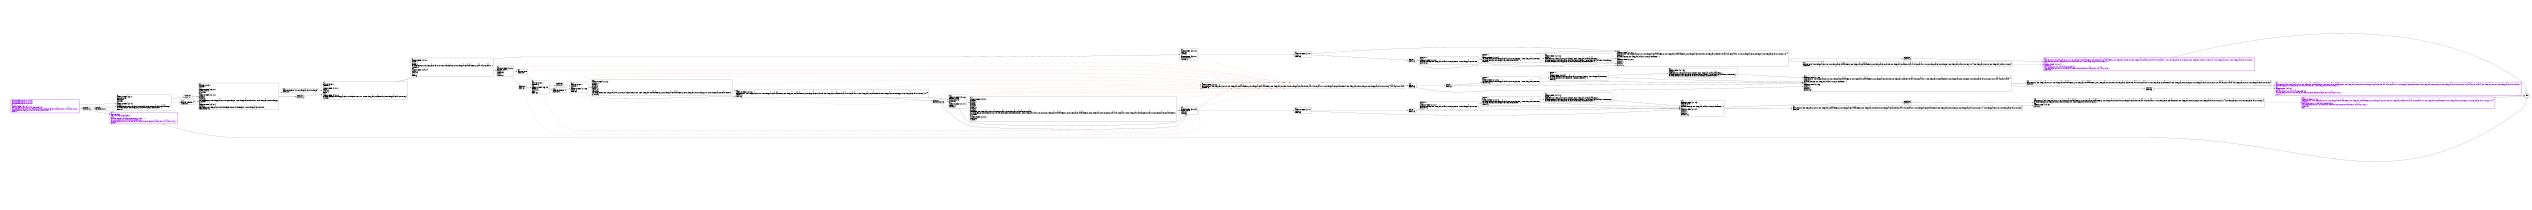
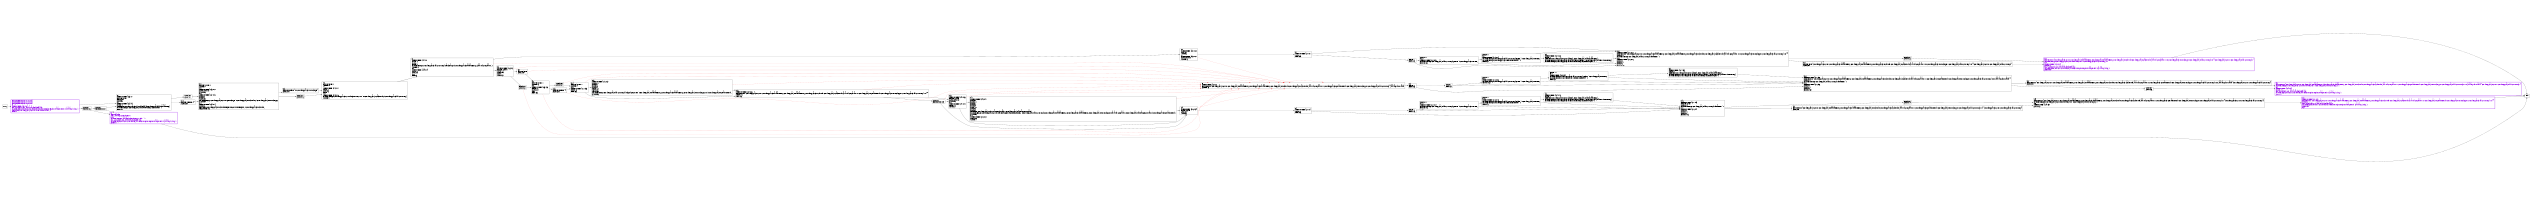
  digraph {
    rankdir=LR
    node [shape=record]
    n1 [color=purple fontcolor=purple label="L58\lFRAME FULL [com/sleepycat/je/Cursor com/sleepycat/je/DatabaseEntry com/sleepycat/je/DatabaseEntry com/sleepycat/je/LockMode com/sleepycat/je/CacheMode java/util/Comparator I I com/sleepycat/je/OperationResult com/sleepycat/je/txn/LockType I com/sleepycat/je/dbi/CursorImpl T T T java/lang/Throwable] [com/sleepycat/je/Cursor com/sleepycat/je/dbi/CursorImpl I]\lINVOKESPECIAL com/sleepycat/je/Cursor.endMoveCursor (Lcom/sleepycat/je/dbi/CursorImpl;Z)V\lL59\lLINENUMBER 4319 L59\lALOAD 15\lLDC \"8503d3bf-1c15-4dad-a0ab-d5ed3e094f48\"\lINVOKESTATIC edu/cmu/cs/mvelezce/java/execute/region/RegionsManager.exit (Ljava/lang/String;)V\lATHROW\l" penwidth=3]
    exit
    n3 [label="L43\lLINENUMBER 4317 L43\lFRAME SAME\lALOAD 11\lINVOKEVIRTUAL com/sleepycat/je/dbi/CursorImpl.releaseBIN ()V\lL47\lLINENUMBER 4318 L47\lALOAD 0\lALOAD 11\lALOAD 8\lIFNULL L48\l"]
    n4 [label="L48\lFRAME FULL [com/sleepycat/je/Cursor com/sleepycat/je/DatabaseEntry com/sleepycat/je/DatabaseEntry com/sleepycat/je/LockMode com/sleepycat/je/CacheMode java/util/Comparator I I com/sleepycat/je/OperationResult com/sleepycat/je/txn/LockType I com/sleepycat/je/dbi/CursorImpl I I I] [com/sleepycat/je/Cursor com/sleepycat/je/dbi/CursorImpl]\lICONST_0\l"]
    n5 [label="ICONST_1\lGOTO L49\l"]
    n6 [label="L49\lFRAME FULL [com/sleepycat/je/Cursor com/sleepycat/je/DatabaseEntry com/sleepycat/je/DatabaseEntry com/sleepycat/je/LockMode com/sleepycat/je/CacheMode java/util/Comparator I I com/sleepycat/je/OperationResult com/sleepycat/je/txn/LockType I com/sleepycat/je/dbi/CursorImpl I I I] [com/sleepycat/je/Cursor com/sleepycat/je/dbi/CursorImpl I]\lINVOKESPECIAL com/sleepycat/je/Cursor.endMoveCursor (Lcom/sleepycat/je/dbi/CursorImpl;Z)V\lL50\lLINENUMBER 4319 L50\lGOTO L51\l"]
    n7 [label="L41\lLINENUMBER 4292 L41\lALOAD 0\lALOAD 11\lALOAD 1\lALOAD 2\lALOAD 9\lILOAD 10\lALOAD 5\lALOAD 0\lGETFIELD com/sleepycat/je/Cursor.rangeConstraint : Lcom/sleepycat/je/dbi/RangeConstraint;\lINVOKESPECIAL com/sleepycat/je/Cursor.searchRangeAdvanceAndCheckKey (Lcom/sleepycat/je/dbi/CursorImpl;Lcom/sleepycat/je/DatabaseEntry;Lcom/sleepycat/je/DatabaseEntry;Lcom/sleepycat/je/txn/LockType;ZLjava/util/Comparator;Lcom/sleepycat/je/dbi/RangeConstraint;)Lcom/sleepycat/je/OperationResult;\lASTORE 8\lL42\lLINENUMBER 4302 L42\lICONST_0\lISTORE 7\l"]
    n8 [label="L2\lLINENUMBER 4310 L2\lFRAME FULL [com/sleepycat/je/Cursor com/sleepycat/je/DatabaseEntry com/sleepycat/je/DatabaseEntry com/sleepycat/je/LockMode com/sleepycat/je/CacheMode java/util/Comparator I I com/sleepycat/je/OperationResult com/sleepycat/je/txn/LockType I com/sleepycat/je/dbi/CursorImpl] [java/lang/Throwable]\lASTORE 15\l"]
    n9 [label="L39\lLINENUMBER 4306 L39\lFRAME SAME\lICONST_1\lISTORE 6\l"]
    n10 [label="L5\lILOAD 6\lIFEQ L52\l"]
    n11 [label="L4\lLINENUMBER 4310 L4\lILOAD 6\lIFEQ L43\l"]
    n12 [label="ILOAD 7\lIFEQ L52\l"]
    n13 [label="L52\lLINENUMBER 4317 L52\lFRAME FULL [com/sleepycat/je/Cursor com/sleepycat/je/DatabaseEntry com/sleepycat/je/DatabaseEntry com/sleepycat/je/LockMode com/sleepycat/je/CacheMode java/util/Comparator I I com/sleepycat/je/OperationResult com/sleepycat/je/txn/LockType I com/sleepycat/je/dbi/CursorImpl T T T java/lang/Throwable] []\lALOAD 11\lINVOKEVIRTUAL com/sleepycat/je/dbi/CursorImpl.releaseBIN ()V\lL56\lLINENUMBER 4318 L56\lALOAD 0\lALOAD 11\lALOAD 8\lIFNULL L57\l"]
    n14 [label="ALOAD 11\lL53\lLINENUMBER 4312 L53\lINVOKEVIRTUAL com/sleepycat/je/dbi/CursorImpl.getBIN ()Lcom/sleepycat/je/tree/BIN;\lIFNULL L52\l"]
    n15 [label="ICONST_1\lGOTO L58\l"]
    n16 [label="L57\lFRAME FULL [com/sleepycat/je/Cursor com/sleepycat/je/DatabaseEntry com/sleepycat/je/DatabaseEntry com/sleepycat/je/LockMode com/sleepycat/je/CacheMode java/util/Comparator I I com/sleepycat/je/OperationResult com/sleepycat/je/txn/LockType I com/sleepycat/je/dbi/CursorImpl T T T java/lang/Throwable] [com/sleepycat/je/Cursor com/sleepycat/je/dbi/CursorImpl]\lICONST_0\l"]
    n17 [label="L30\lFRAME SAME\lICONST_0\l"]
    n18 [label="L31\lFRAME SAME1 I\lISTORE 13\lL32\lLINENUMBER 4265 L32\lILOAD 12\lICONST_4\lIAND\lIFEQ L33\l"]
    n19 [label="ICONST_1\lGOTO L34\l"]
    n20 [label="L33\lFRAME APPEND [I]\lICONST_0\l"]
    n21 [label="ILOAD 7\lIFEQ L22\l"]
    n22 [label="L22\lLINENUMBER 4317 L22\lFRAME FULL [com/sleepycat/je/Cursor com/sleepycat/je/DatabaseEntry com/sleepycat/je/DatabaseEntry com/sleepycat/je/LockMode com/sleepycat/je/CacheMode java/util/Comparator I I N com/sleepycat/je/txn/LockType I com/sleepycat/je/dbi/CursorImpl I N] []\lALOAD 11\lINVOKEVIRTUAL com/sleepycat/je/dbi/CursorImpl.releaseBIN ()V\lL26\lLINENUMBER 4318 L26\lALOAD 0\lALOAD 11\lALOAD 8\lIFNULL L27\l"]
    n23 [label="ALOAD 11\lL23\lLINENUMBER 4312 L23\lINVOKEVIRTUAL com/sleepycat/je/dbi/CursorImpl.getBIN ()Lcom/sleepycat/je/tree/BIN;\lIFNULL L22\l"]
    n24 [label="L27\lFRAME FULL [com/sleepycat/je/Cursor com/sleepycat/je/DatabaseEntry com/sleepycat/je/DatabaseEntry com/sleepycat/je/LockMode com/sleepycat/je/CacheMode java/util/Comparator I I N com/sleepycat/je/txn/LockType I com/sleepycat/je/dbi/CursorImpl I N] [com/sleepycat/je/Cursor com/sleepycat/je/dbi/CursorImpl]\lICONST_0\l"]
    n25 [label="ICONST_1\lGOTO L28\l"]
    n26 [label="ALOAD 11\lL24\lLINENUMBER 4313 L24\lINVOKEVIRTUAL com/sleepycat/je/dbi/CursorImpl.getBIN ()Lcom/sleepycat/je/tree/BIN;\lINVOKEVIRTUAL com/sleepycat/je/tree/BIN.isBINDelta ()Z\lIFEQ L22\l"]
    n27 [label="L55\lLINENUMBER 4314 L55\lALOAD 0\lGETFIELD com/sleepycat/je/Cursor.dbImpl : Lcom/sleepycat/je/dbi/DatabaseImpl;\lINVOKEVIRTUAL com/sleepycat/je/dbi/DatabaseImpl.getEnv ()Lcom/sleepycat/je/dbi/EnvironmentImpl;\lINVOKEVIRTUAL com/sleepycat/je/dbi/EnvironmentImpl.incBinDeltaGets ()V\l"]
    n28 [label="ILOAD 7\lIFEQ L43\l"]
    n29 [label="ALOAD 11\lL44\lLINENUMBER 4312 L44\lINVOKEVIRTUAL com/sleepycat/je/dbi/CursorImpl.getBIN ()Lcom/sleepycat/je/tree/BIN;\lIFNULL L43\l"]
    n30 [label="ALOAD 11\lL45\lLINENUMBER 4313 L45\lINVOKEVIRTUAL com/sleepycat/je/dbi/CursorImpl.getBIN ()Lcom/sleepycat/je/tree/BIN;\lINVOKEVIRTUAL com/sleepycat/je/tree/BIN.isBINDelta ()Z\lIFEQ L43\l"]
    n31 [label="ALOAD 11\lL54\lLINENUMBER 4313 L54\lINVOKEVIRTUAL com/sleepycat/je/dbi/CursorImpl.getBIN ()Lcom/sleepycat/je/tree/BIN;\lINVOKEVIRTUAL com/sleepycat/je/tree/BIN.isBINDelta ()Z\lIFEQ L52\l"]
    n32 [color=purple fontcolor=purple label="TRYCATCHBLOCK L0 L1 L2 null\lTRYCATCHBLOCK L3 L4 L2 null\lTRYCATCHBLOCK L2 L5 L2 null\lL6\lLINENUMBER 4231 L6\lLDC \"8503d3bf-1c15-4dad-a0ab-d5ed3e094f48\"\lINVOKESTATIC edu/cmu/cs/mvelezce/java/execute/region/RegionsManager.enter (Ljava/lang/String;)V\lGETSTATIC com/sleepycat/je/Cursor.$assertionsDisabled : Z\lIFNE L7\l" penwidth=3]
    n33 [label="L7\lLINENUMBER 4233 L7\lFRAME SAME\lICONST_0\lISTORE 6\lL9\lLINENUMBER 4234 L9\lALOAD 0\lGETFIELD com/sleepycat/je/Cursor.dbImpl : Lcom/sleepycat/je/dbi/DatabaseImpl;\lINVOKEVIRTUAL com/sleepycat/je/dbi/DatabaseImpl.isInternalDb ()Z\lIFNE L10\l"]
    n34 [label="ALOAD 1\lIFNULL L8\l"]
    n35 [label="ICONST_1\lGOTO L11\l"]
    n36 [label="L10\lFRAME APPEND [I]\lICONST_0\l"]
    n37 [label="ALOAD 2\lIFNONNULL L7\l"]
    n38 [color=purple fontcolor=purple label="L8\lFRAME SAME\lNEW java/lang/AssertionError\lDUP\lINVOKESPECIAL java/lang/AssertionError.\<init\> ()V\lLDC \"8503d3bf-1c15-4dad-a0ab-d5ed3e094f48\"\lINVOKESTATIC edu/cmu/cs/mvelezce/java/execute/region/RegionsManager.exit (Ljava/lang/String;)V\lATHROW\l" penwidth=3]
    n39 [label="L25\lLINENUMBER 4314 L25\lALOAD 0\lGETFIELD com/sleepycat/je/Cursor.dbImpl : Lcom/sleepycat/je/dbi/DatabaseImpl;\lINVOKEVIRTUAL com/sleepycat/je/dbi/DatabaseImpl.getEnv ()Lcom/sleepycat/je/dbi/EnvironmentImpl;\lINVOKEVIRTUAL com/sleepycat/je/dbi/EnvironmentImpl.incBinDeltaGets ()V\l"]
    n40 [color=purple fontcolor=purple label="L51\lLINENUMBER 4321 L51\lFRAME FULL [com/sleepycat/je/Cursor com/sleepycat/je/DatabaseEntry com/sleepycat/je/DatabaseEntry com/sleepycat/je/LockMode com/sleepycat/je/CacheMode java/util/Comparator I I com/sleepycat/je/OperationResult com/sleepycat/je/txn/LockType I com/sleepycat/je/dbi/CursorImpl I I I] []\lALOAD 8\lLDC \"8503d3bf-1c15-4dad-a0ab-d5ed3e094f48\"\lINVOKESTATIC edu/cmu/cs/mvelezce/java/execute/region/RegionsManager.exit (Ljava/lang/String;)V\lARETURN\lL60\l" penwidth=3]
    n41 [color=purple fontcolor=purple label="L28\lFRAME FULL [com/sleepycat/je/Cursor com/sleepycat/je/DatabaseEntry com/sleepycat/je/DatabaseEntry com/sleepycat/je/LockMode com/sleepycat/je/CacheMode java/util/Comparator I I N com/sleepycat/je/txn/LockType I com/sleepycat/je/dbi/CursorImpl I N] [com/sleepycat/je/Cursor com/sleepycat/je/dbi/CursorImpl I]\lINVOKESPECIAL com/sleepycat/je/Cursor.endMoveCursor (Lcom/sleepycat/je/dbi/CursorImpl;Z)V\lL29\lLINENUMBER 4252 L29\lALOAD 13\lLDC \"8503d3bf-1c15-4dad-a0ab-d5ed3e094f48\"\lINVOKESTATIC edu/cmu/cs/mvelezce/java/execute/region/RegionsManager.exit (Ljava/lang/String;)V\lARETURN\l" penwidth=3]
    n42 [label="L34\lFRAME SAME1 I\lISTORE 14\lL35\lLINENUMBER 4272 L35\lILOAD 13\lIFEQ L36\l"]
    n43 [label="L37\lLINENUMBER 4273 L37\lALOAD 11\lALOAD 1\lALOAD 2\lALOAD 9\lILOAD 10\lICONST_1\lICONST_0\lINVOKEVIRTUAL com/sleepycat/je/dbi/CursorImpl.lockAndGetCurrent (Lcom/sleepycat/je/DatabaseEntry;Lcom/sleepycat/je/DatabaseEntry;Lcom/sleepycat/je/txn/LockType;ZZZ)Lcom/sleepycat/je/OperationResult;\lASTORE 8\l"]
    n44 [label="L36\lLINENUMBER 4289 L36\lFRAME FULL [com/sleepycat/je/Cursor com/sleepycat/je/DatabaseEntry com/sleepycat/je/DatabaseEntry com/sleepycat/je/LockMode com/sleepycat/je/CacheMode java/util/Comparator I I com/sleepycat/je/OperationResult com/sleepycat/je/txn/LockType I com/sleepycat/je/dbi/CursorImpl I I I] []\lILOAD 13\lIFEQ L38\l"]
    n45 [label="L38\lLINENUMBER 4290 L38\lFRAME SAME\lACONST_NULL\lASTORE 8\lL40\lLINENUMBER 4291 L40\lILOAD 14\lIFNE L39\l"]
    n46 [label="ALOAD 8\lIFNONNULL L39\l"]
    n47 [label="L15\lFRAME APPEND [I N com/sleepycat/je/txn/LockType]\lICONST_0\l"]
    n48 [label="L16\lFRAME SAME1 I\lISTORE 10\lL17\lLINENUMBER 4242 L17\lALOAD 0\lICONST_0\lALOAD 4\lL18\lLINENUMBER 4243 L18\lINVOKESPECIAL com/sleepycat/je/Cursor.beginMoveCursor (ZLcom/sleepycat/je/CacheMode;)Lcom/sleepycat/je/dbi/CursorImpl;\lASTORE 11\l"]
    n49 [label="L0\lLINENUMBER 4247 L0\lALOAD 11\lALOAD 1\lALOAD 5\lINVOKEVIRTUAL com/sleepycat/je/dbi/CursorImpl.searchRange (Lcom/sleepycat/je/DatabaseEntry;Ljava/util/Comparator;)I\lISTORE 12\lL19\lLINENUMBER 4249 L19\lILOAD 12\lICONST_1\lIAND\lIFNE L3\l"]
    n50 [label="L46\lLINENUMBER 4314 L46\lALOAD 0\lGETFIELD com/sleepycat/je/Cursor.dbImpl : Lcom/sleepycat/je/dbi/DatabaseImpl;\lINVOKEVIRTUAL com/sleepycat/je/dbi/DatabaseImpl.getEnv ()Lcom/sleepycat/je/dbi/EnvironmentImpl;\lINVOKEVIRTUAL com/sleepycat/je/dbi/EnvironmentImpl.incBinDeltaGets ()V\l"]
    n51 [label="L11\lFRAME SAME1 I\lISTORE 7\lL12\lLINENUMBER 4235 L12\lACONST_NULL\lASTORE 8\lL13\lLINENUMBER 4237 L13\lALOAD 0\lALOAD 3\lICONST_0\lINVOKESPECIAL com/sleepycat/je/Cursor.getLockType (Lcom/sleepycat/je/LockMode;Z)Lcom/sleepycat/je/txn/LockType;\lASTORE 9\lL14\lLINENUMBER 4239 L14\lALOAD 3\lGETSTATIC com/sleepycat/je/LockMode.READ_UNCOMMITTED_ALL : Lcom/sleepycat/je/LockMode;\lIF_ACMPNE L15\l"]
    n52 [label="L1\lLINENUMBER 4310 L1\lILOAD 6\lIFEQ L22\l"]
    n53 [label="L3\lLINENUMBER 4263 L3\lFRAME CHOP 1\lILOAD 12\lICONST_2\lIAND\lIFEQ L30\l"]
    n54 [label="L20\lLINENUMBER 4251 L20\lICONST_1\lISTORE 6\lL21\lLINENUMBER 4252 L21\lACONST_NULL\lASTORE 13\l"]
-   n55 [label="ICONST_1\lIFEQ L31\l"]
+   n55 [label="ICONST_1\lGOTO L31\l"]
    n56 [label="ICONST_1\lGOTO L16\l"]
+   entry
    n1 -> exit
    n3 -> n4
    n3 -> n5
    n4 -> n6
    n5 -> n6
    n6 -> n40
    n7 -> n8 [color=red style=dashed]
    n7 -> n9
    n8 -> n8 [color=red style=dashed]
    n8 -> n10
    n9 -> n8 [color=red style=dashed]
    n9 -> n11
    n10 -> n12 [style=dashed]
    n10 -> n13
    n11 -> n3
    n11 -> n28
    n12 -> n13
    n12 -> n14
    n13 -> n15
    n13 -> n16
    n14 -> n13
    n14 -> n31
    n15 -> n1
    n16 -> n1
    n17 -> n8 [color=red style=dashed]
    n17 -> n18
    n18 -> n8 [color=red style=dashed]
    n18 -> n19
    n18 -> n20
    n19 -> n8 [color=red style=dashed]
    n19 -> n42
    n20 -> n8 [color=red style=dashed]
    n20 -> n42
    n21 -> n22
    n21 -> n23
    n22 -> n24
    n22 -> n25
    n23 -> n22
    n23 -> n26
    n24 -> n41
    n25 -> n41
    n26 -> n22
    n26 -> n39
    n27 -> n13
    n28 -> n3
    n28 -> n29
    n29 -> n3
    n29 -> n30
    n30 -> n3
    n30 -> n50
    n31 -> n13
    n31 -> n27
    n32 -> n33
    n32 -> n34
    n33 -> n35
    n33 -> n36
    n34 -> n37
    n34 -> n38
    n35 -> n51
    n36 -> n51
    n37 -> n33
    n37 -> n38
    n38 -> exit
    n39 -> n22
    n40 -> exit
    n41 -> exit
    n42 -> n8 [color=red style=dashed]
    n42 -> n43
    n42 -> n44
    n43 -> n8 [color=red style=dashed]
    n43 -> n44
    n44 -> n8 [color=red style=dashed]
    n44 -> n45
    n44 -> n46
    n45 -> n7
    n45 -> n8 [color=red style=dashed]
    n45 -> n9
    n46 -> n8 [color=red style=dashed]
    n46 -> n9
    n46 -> n45
    n47 -> n48
    n48 -> n49
    n49 -> n8 [color=red style=dashed]
    n49 -> n53
    n49 -> n54
    n50 -> n3
    n51 -> n47
    n51 -> n56
    n52 -> n21
    n52 -> n22
    n53 -> n8 [color=red style=dashed]
    n53 -> n17
    n53 -> n55
    n54 -> n8 [color=red style=dashed]
    n54 -> n52
    n55 -> n8 [color=red style=dashed]
    n55 -> n18
    n56 -> n48
+   entry -> n32
  }
